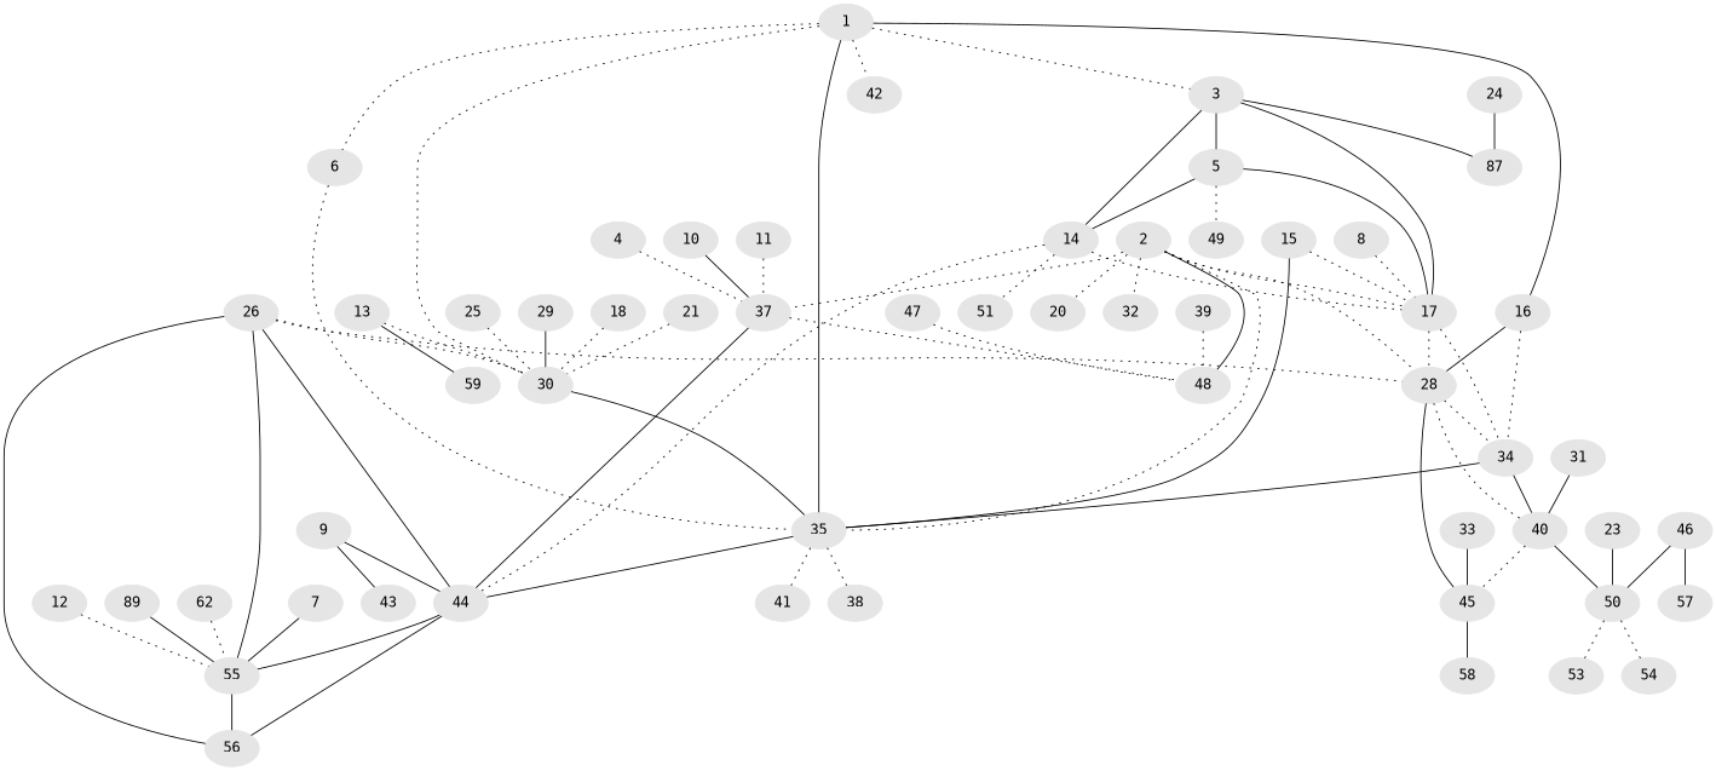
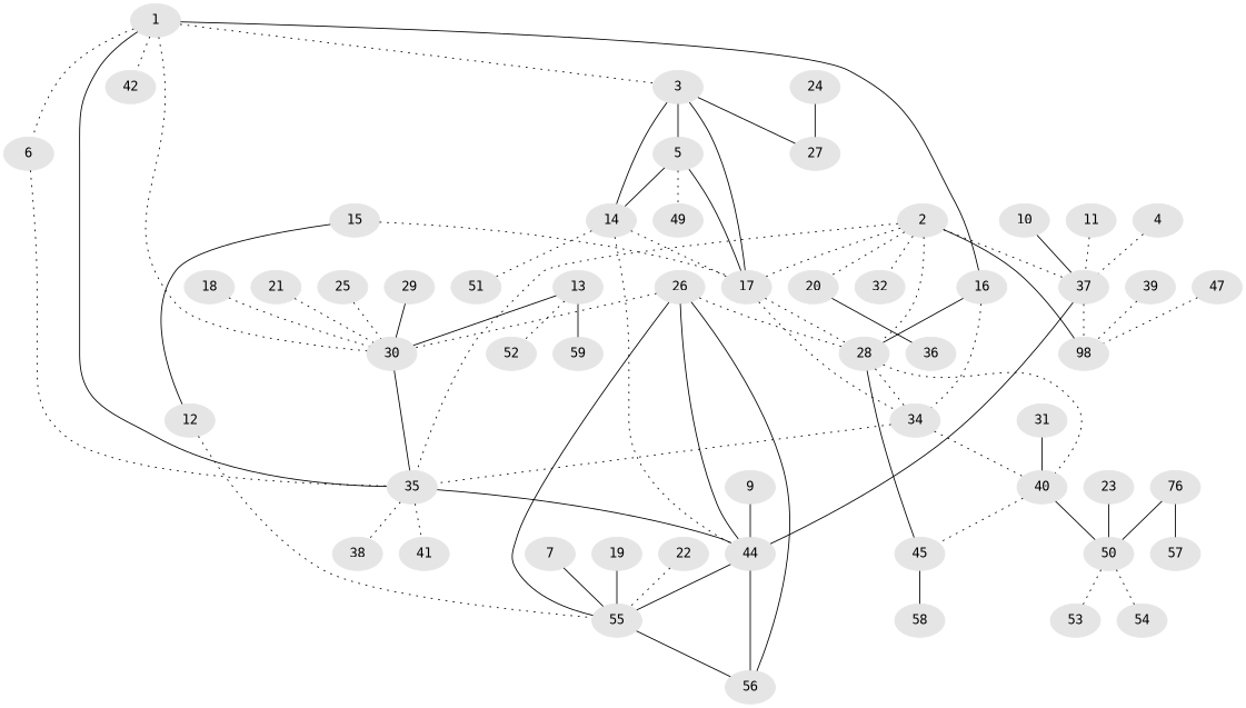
  graph {
    fontname="DejaVu Sans Mono"
    node [color=gray90 fontname="DejaVu Sans Mono" style=filled]
    edge [fontname="DejaVu Sans Mono" style=dotted weight=1.0]
    1
    3
    6
    16
    30
    35
    42
    17
    5
    14
-   27 [label=87]
+   27
    28
    34
    44
    38
    41
    2
    20
    32
    37
-   48
+   48 [label=98]
+   36
    40
    45
    49
    51
    4
    7
    55
    56
-   8
    9
-   43
    10
    11
    12
    13
+   52
    59
    15
    18
-   19 [label=89]
+   19
    21
-   22 [label=62]
+   22
    23
    50
    53
    54
    24
    25
    26
    58
    29
    31
-   33
    39
-   46
+   46 [label=76]
    57
    47
    1 -- 3
    1 -- 6
    1 -- 16 [style=solid]
    1 -- 30
    1 -- 35 [style=solid]
    1 -- 42
    3 -- 17 [style=solid]
    3 -- 5 [style=solid]
    3 -- 14 [style=solid]
    3 -- 27 [style=solid]
    6 -- 35
    16 -- 28 [style=solid]
    16 -- 34
    30 -- 35 [style=solid]
    35 -- 44 [style=solid]
    35 -- 38
    35 -- 41
    17 -- 28
    17 -- 34
    5 -- 17 [style=solid]
    5 -- 14 [style=solid]
    5 -- 49
    14 -- 17
    14 -- 44
    14 -- 51
    28 -- 34
    28 -- 40
    28 -- 45 [style=solid]
-   34 -- 35 [style=solid]
-   34 -- 40 [style=solid]
+   34 -- 35
+   34 -- 40
    44 -- 55 [style=solid]
    44 -- 56 [style=solid]
    2 -- 35
    2 -- 17
    2 -- 28
    2 -- 20
    2 -- 32
    2 -- 37 [weight=2.0]
    2 -- 48 [style=solid weight=2.0]
+   20 -- 36 [style=solid]
    37 -- 44 [style=solid]
    37 -- 48
    40 -- 45
    40 -- 50 [style=solid]
    45 -- 58 [style=solid]
    4 -- 37
    7 -- 55 [style=solid]
    55 -- 56 [style=solid]
-   8 -- 17
    9 -- 44 [style=solid]
-   9 -- 43 [style=solid]
    10 -- 37 [style=solid]
    11 -- 37
    12 -- 55
-   13 -- 30
+   13 -- 30 [style=solid]
+   13 -- 52
    13 -- 59 [style=solid]
-   15 -- 35 [style=solid]
+   15 -- 12 [style=solid]
    15 -- 17
    18 -- 30
    19 -- 55 [style=solid]
    21 -- 30
    22 -- 55
    23 -- 50 [style=solid]
    50 -- 53
    50 -- 54
    24 -- 27 [style=solid]
    25 -- 30
    26 -- 30
    26 -- 28
    26 -- 44 [style=solid]
    26 -- 55 [style=solid]
    26 -- 56 [style=solid]
    29 -- 30 [style=solid]
    31 -- 40 [style=solid]
-   33 -- 45 [style=solid]
    39 -- 48
    46 -- 50 [style=solid]
    46 -- 57 [style=solid]
    47 -- 48
  }
